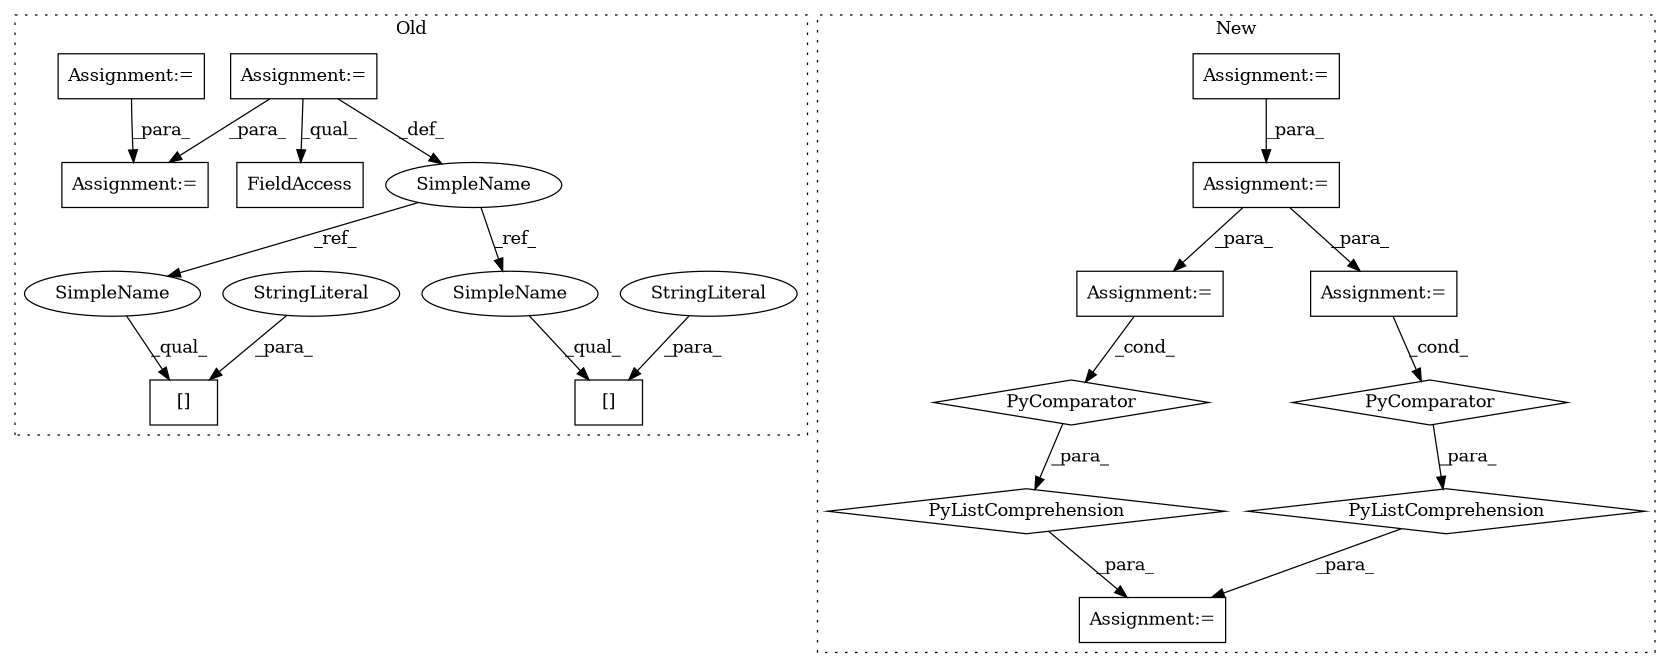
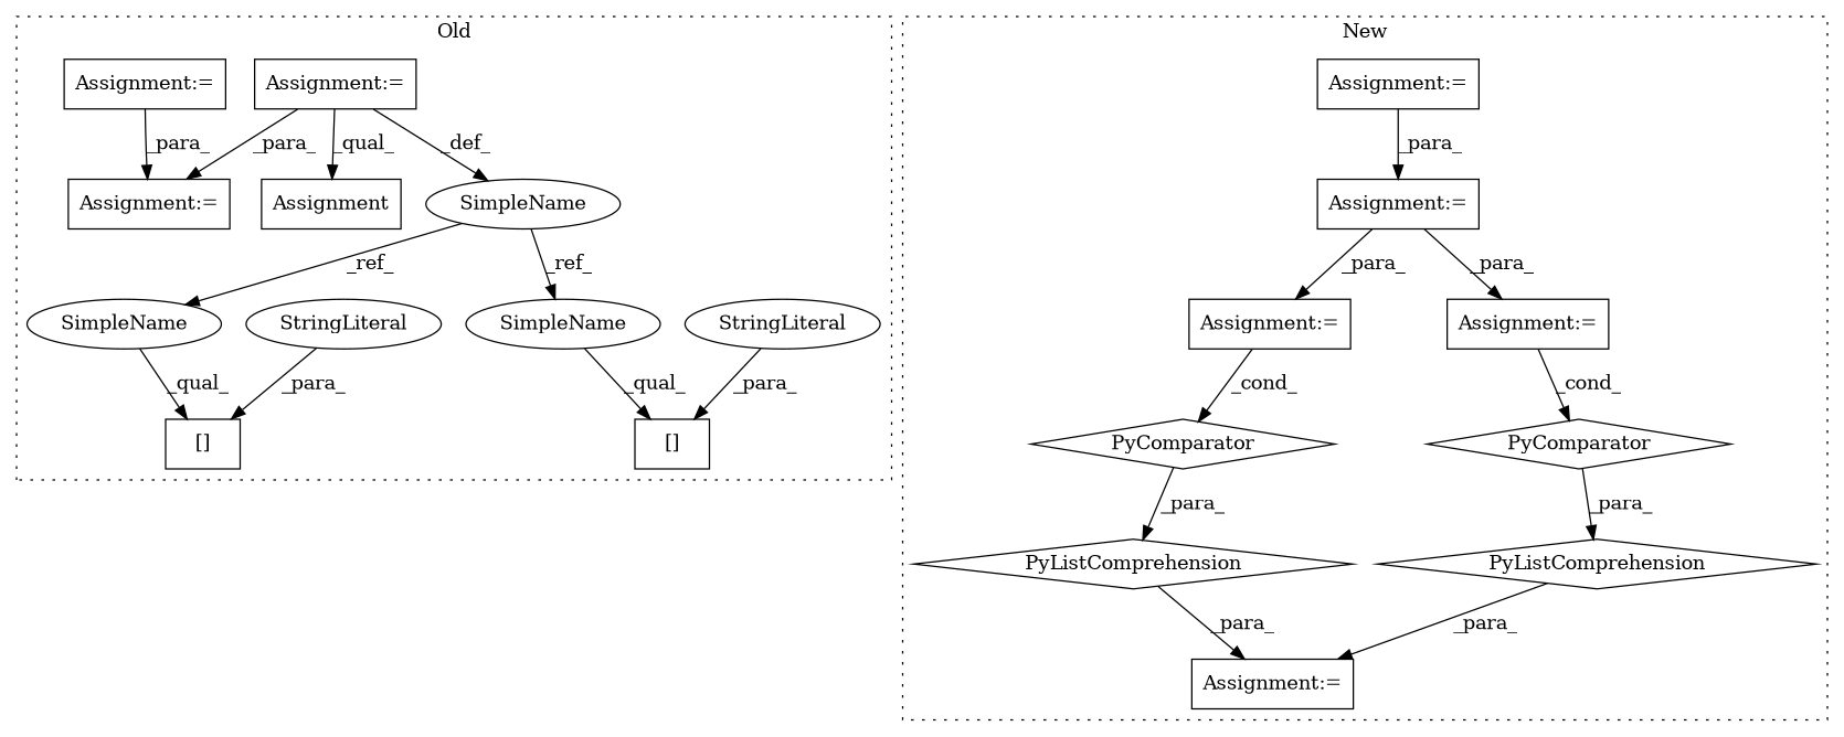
  digraph {
    node [a=7 l=1 s=2102 shape=box]
    n1 [a=2 l="17,1" label="[]" s="1483,1508"]
    n2 [a=45 l=8 label=StringLiteral s=1500 shape=ellipse]
    n3 [label="Assignment:=" s=585]
    n4 [a=2 l="17,1" label="[]" s="1628,1652"]
    n5 [a=45 l=7 label=StringLiteral s=1645 shape=ellipse]
    n6 [label="Assignment:=" s=1375]
    n7 [a=42 l=16 label=SimpleName s=569 shape=ellipse]
-   n8 [a=22 l=9 label=FieldAccess s=1402]
+   n8 [a=22 l=9 label=Assignment s=1402]
    n9 [l=40 label="Assignment:=" s=1775]
    n10 [a=42 l=16 label=SimpleName s=1483 shape=ellipse]
    n11 [a=42 l=16 label=SimpleName s=1628 shape=ellipse]
    n12 [a=113 l=39 label=PyComparator shape=diamond]
    n13 [l=39 label="Assignment:="]
    n14 [a=109 l=123 label=PyListComprehension s=2026 shape=diamond]
    n15 [label="Assignment:=" s=1889]
    n16 [l=2 label="Assignment:=" s=1064]
    n17 [a=109 l=116 label=PyListComprehension s=1902 shape=diamond]
    n18 [a=113 l=32 label=PyComparator s=1978 shape=diamond]
    n19 [label="Assignment:=" s=1772]
    n20 [label="Assignment:=" s=824]
    subgraph cluster_1 {
      label=Old
      style=dotted
      n1
      n2
      n3
      n4
      n5
      n6
      n7
      n8
      n9
      n10
      n11
    }
    subgraph cluster_2 {
      label=New
      style=dotted
      n12
      n13
      n14
      n15
      n16
      n17
      n18
      n19
      n20
    }
    n2 -> n1 [label=_para_]
    n3 -> n6 [label=_para_]
    n3 -> n7 [label=_def_]
    n3 -> n8 [label=_qual_]
    n5 -> n4 [label=_para_]
    n7 -> n10 [label=_ref_]
    n7 -> n11 [label=_ref_]
    n9 -> n6 [label=_para_]
    n10 -> n1 [label=_qual_]
    n11 -> n4 [label=_qual_]
    n12 -> n14 [label=_para_]
    n13 -> n12 [label=_cond_]
    n14 -> n15 [label=_para_]
    n16 -> n13 [label=_para_]
    n16 -> n19 [label=_para_]
    n17 -> n15 [label=_para_]
    n18 -> n17 [label=_para_]
    n19 -> n18 [label=_cond_]
    n20 -> n16 [label=_para_]
  }
